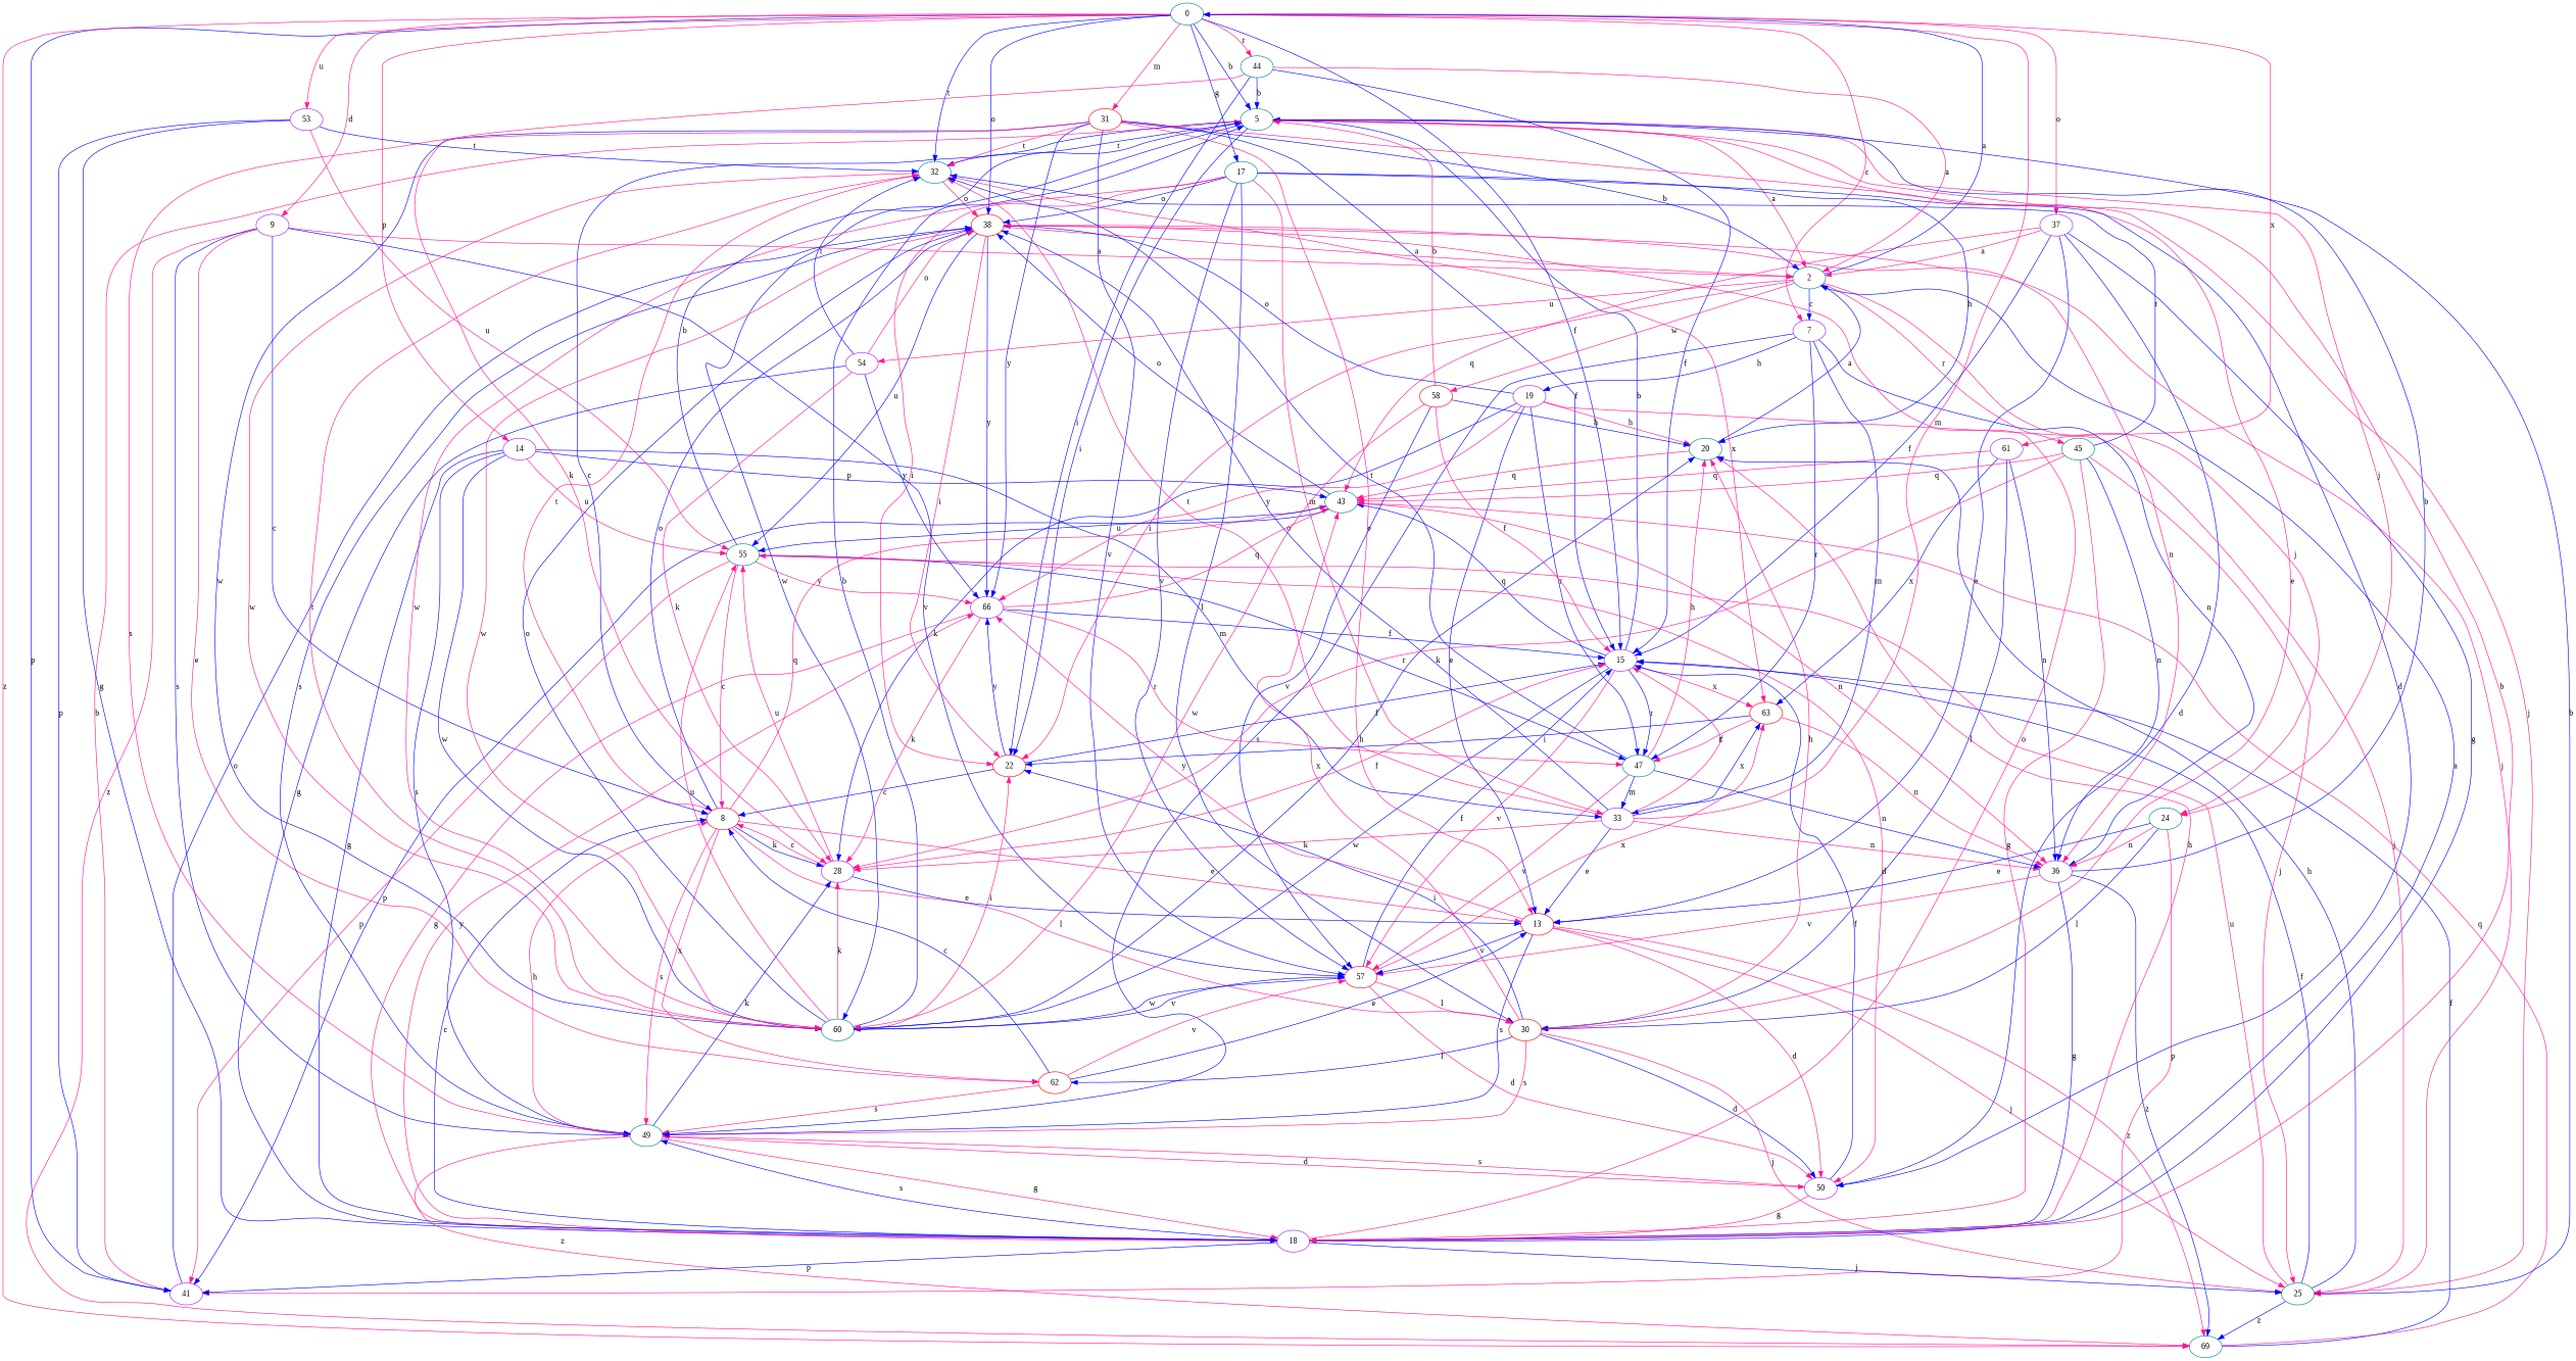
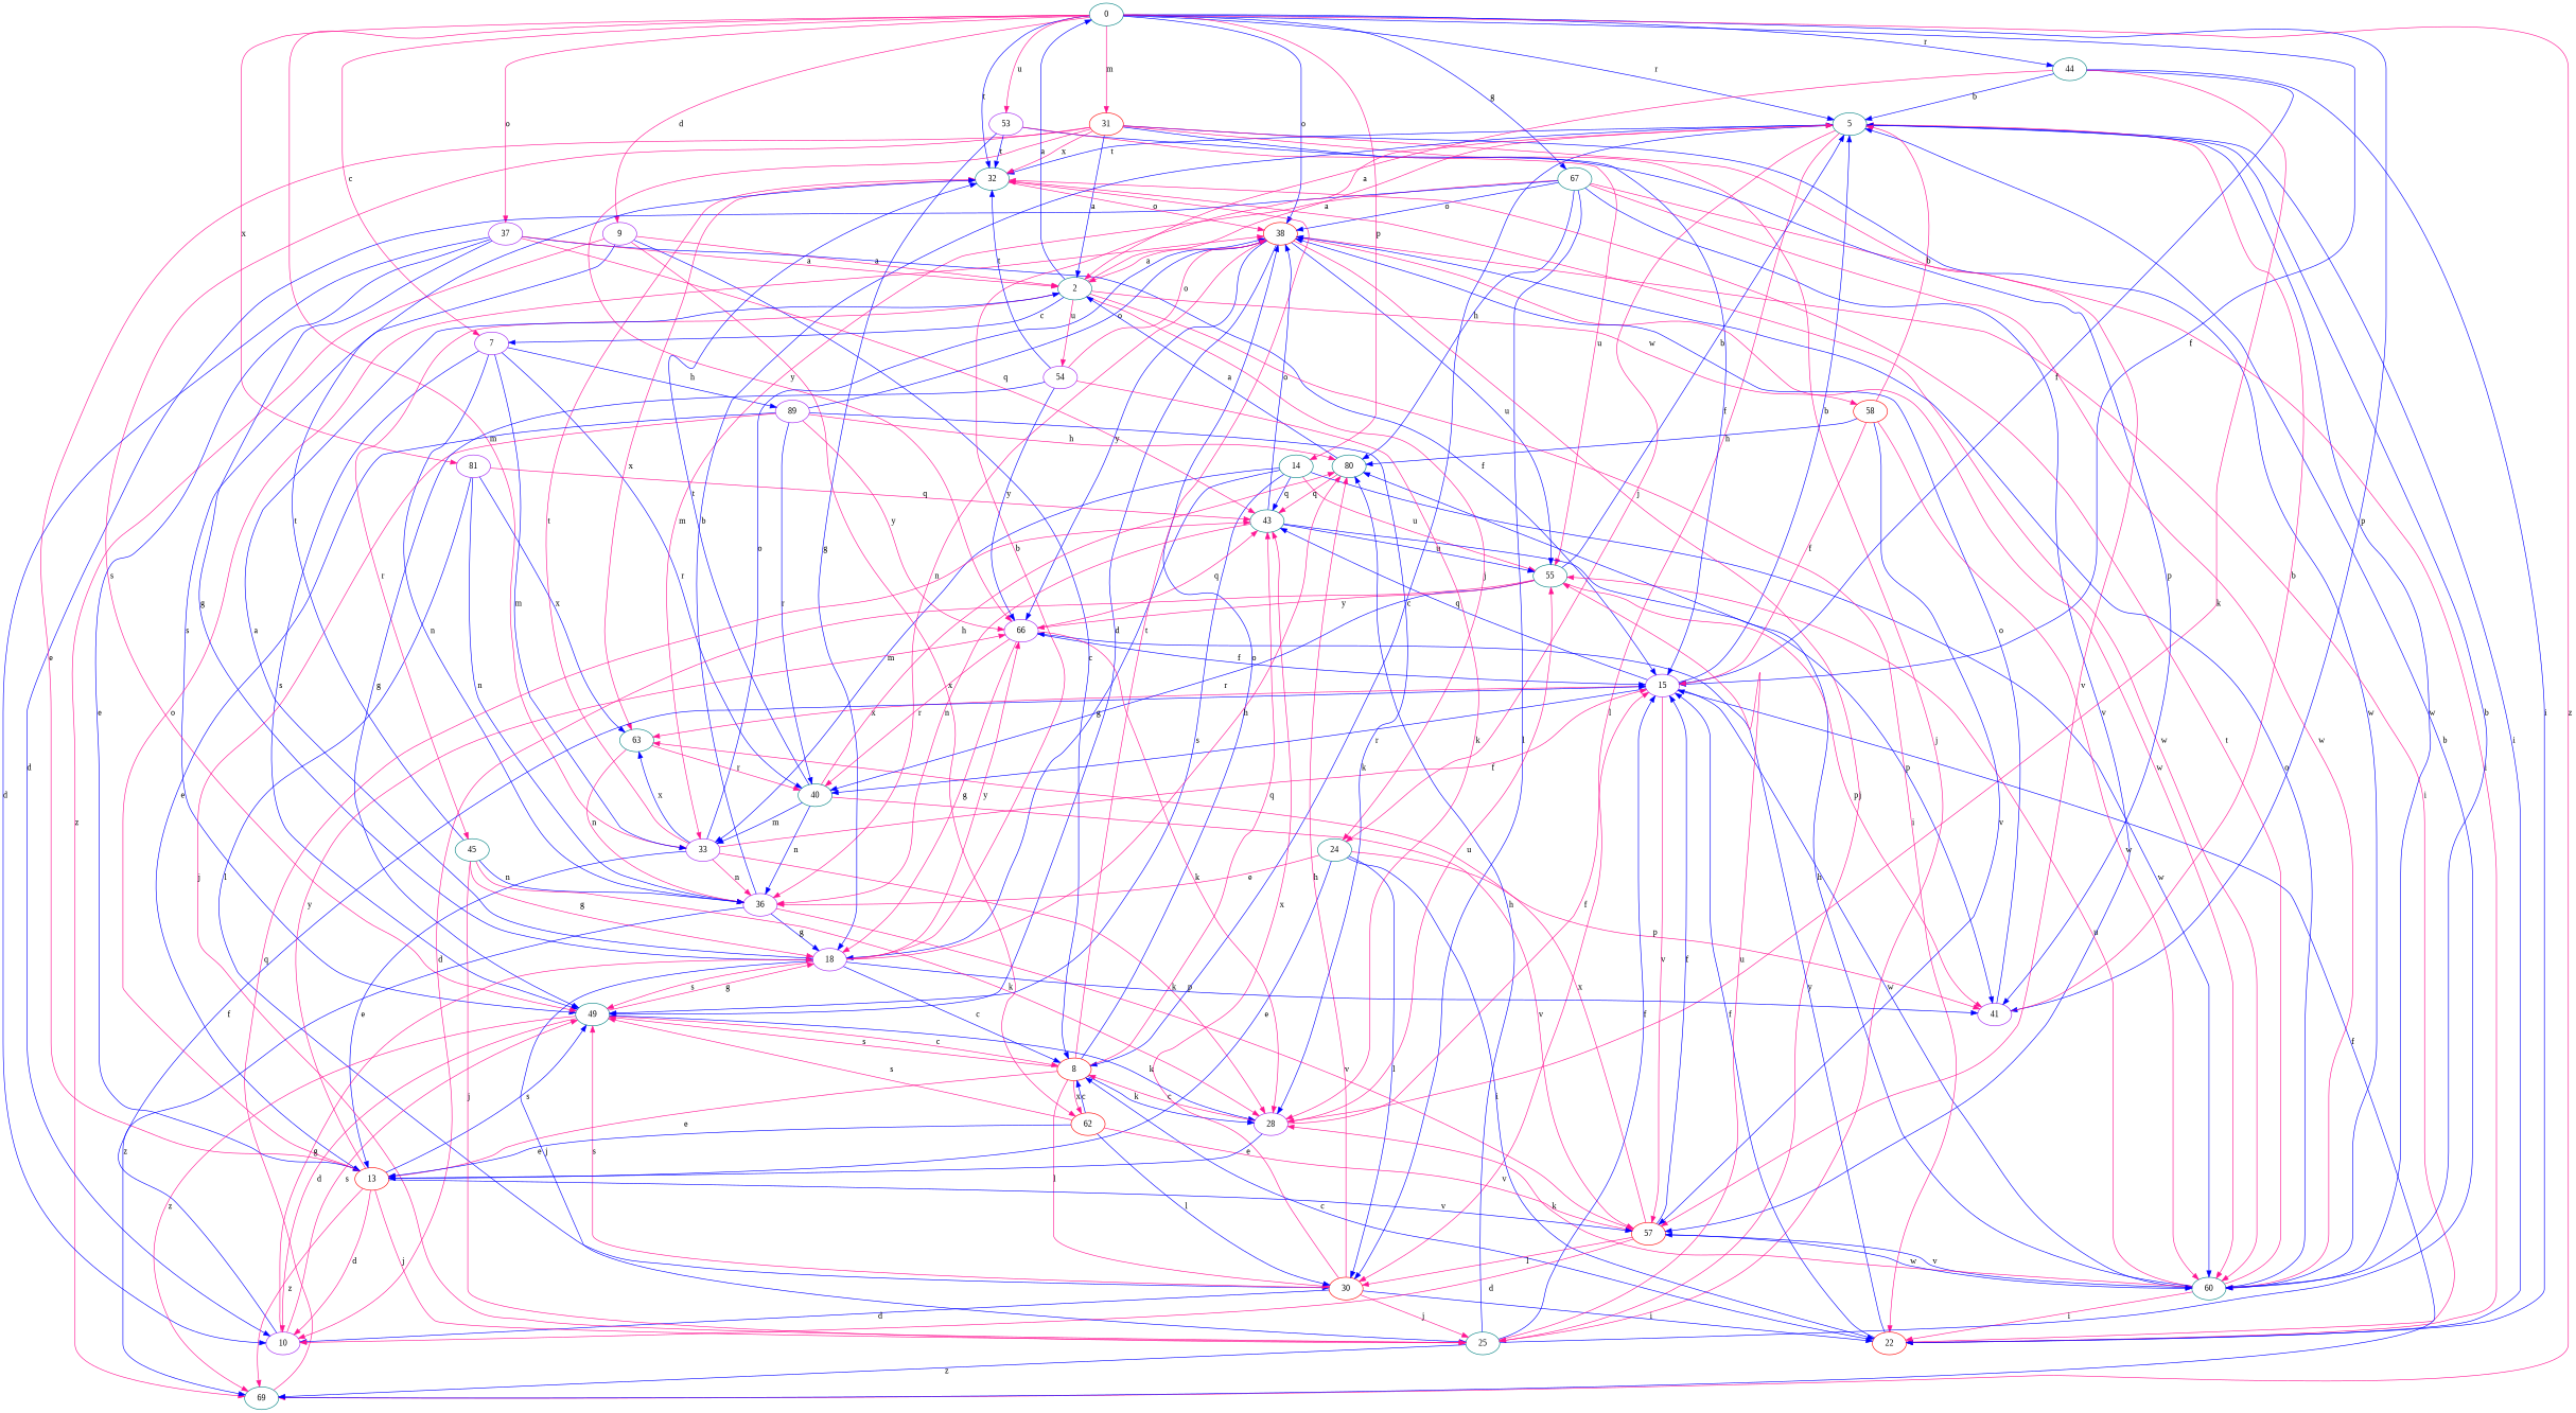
  strict digraph {
    fontname="Liberation Serif"
    node [color=teal fontname="Liberation Serif"]
    edge [color=deeppink fontname="Liberation Serif"]
    0
    5
    7 [color=purple]
    9 [color=purple]
-   14 [color=purple]
+   14
    15 [color=purple]
-   17
+   17 [label=67]
    31 [color=red]
    33 [color=purple]
    37 [color=purple]
    38 [color=red]
    41 [color=purple]
    44
    n14 [label=32]
    53 [color=purple]
-   61 [color=purple]
+   61 [color=purple label=81]
    69
    2
    22 [color=red]
    24
    8 [color=red]
    30 [color=red]
    60
-   19 [color=purple]
+   19 [color=purple label=89]
    36 [color=purple]
-   47
+   47 [label=40]
    49
    62 [color=red]
    57 [color=red]
    43
    18 [color=purple]
    55
-   63 [color=red]
-   10 [color=purple label=50]
-   20
+   63
+   10 [color=purple]
+   20 [label=80]
    13 [color=red]
    25
    66 [color=purple]
    28 [color=purple]
    45
    54 [color=purple]
    58 [color=red]
-   0 -> 5 [color=blue label=b]
+   0 -> 5 [color=blue label=r]
    0 -> 7 [label=c]
    0 -> 9 [label=d]
    0 -> 14 [label=p]
    0 -> 15 [color=blue label=f]
    0 -> 17 [color=blue label=g]
    0 -> 31 [label=m]
-   33 -> 0 [label=m]
+   0 -> 33 [label=m]
    0 -> 37 [label=o]
    0 -> 38 [color=blue label=o]
    0 -> 41 [color=blue label=p]
-   0 -> 44 [label=r]
+   0 -> 44 [color=blue label=r]
    0 -> n14 [color=blue label=t]
    0 -> 53 [label=u]
    0 -> 61 [label=x]
    0 -> 69 [label=z]
    5 -> n14 [color=blue label=t]
-   5 -> 2 [label=a]
+   2 -> 5 [label=a]
    5 -> 22 [color=blue label=i]
    5 -> 24 [label=j]
    5 -> 8 [color=blue label=c]
-   5 -> 30 [label=e]
+   5 -> 30 [label=l]
    5 -> 60 [color=blue label=w]
    7 -> 33 [color=blue label=m]
    7 -> 19 [color=blue label=h]
    7 -> 36 [color=blue label=n]
    7 -> 47 [color=blue label=r]
    7 -> 49 [color=blue label=s]
    9 -> 69 [label=z]
    9 -> 2 [label=a]
    9 -> 8 [color=blue label=c]
    9 -> 49 [color=blue label=s]
-   9 -> 62 [label=e]
-   9 -> 57 [color=blue label=v]
+   9 -> 62 [label=x]
    14 -> 33 [color=blue label=m]
    14 -> 60 [color=blue label=w]
    14 -> 49 [color=blue label=s]
-   14 -> 43 [color=blue label=p]
+   14 -> 43 [color=blue label=q]
    14 -> 18 [color=blue label=g]
    14 -> 55 [label=u]
    15 -> 5 [color=blue label=b]
    15 -> 60 [color=blue label=w]
    15 -> 47 [color=blue label=r]
    15 -> 57 [label=v]
    15 -> 43 [color=blue label=q]
    15 -> 63 [label=x]
    17 -> 33 [label=m]
    17 -> 38 [color=blue label=o]
    17 -> 22 [label=i]
    17 -> 30 [color=blue label=l]
    17 -> 60 [label=w]
    17 -> 57 [color=blue label=v]
    17 -> 10 [color=blue label=d]
    17 -> 20 [color=blue label=h]
    31 -> 15 [color=blue label=f]
-   31 -> n14 [label=t]
-   31 -> 2 [color=blue label=b]
+   31 -> n14 [label=x]
+   31 -> 2 [color=blue label=a]
    31 -> 60 [color=blue label=w]
    31 -> 49 [label=s]
-   31 -> 57 [color=blue label=v]
+   31 -> 57 [label=v]
    31 -> 13 [label=e]
    31 -> 25 [label=j]
-   31 -> 66 [color=blue label=y]
+   31 -> 66 [label=y]
    33 -> 15 [label=f]
    33 -> 38 [color=blue label=o]
    33 -> n14 [label=t]
    33 -> 36 [label=n]
    33 -> 63 [color=blue label=x]
    33 -> 13 [color=blue label=e]
    33 -> 28 [label=k]
    37 -> 15 [color=blue label=f]
    37 -> 2 [label=a]
    37 -> 43 [label=q]
    37 -> 18 [color=blue label=g]
    37 -> 10 [color=blue label=d]
    37 -> 13 [color=blue label=e]
    38 -> 2 [label=a]
    38 -> 22 [label=i]
    38 -> 60 [label=w]
    38 -> 36 [label=n]
-   38 -> 49 [color=blue label=s]
+   38 -> 49 [color=blue label=d]
    38 -> 55 [color=blue label=u]
    38 -> 25 [label=j]
    38 -> 66 [color=blue label=y]
    41 -> 5 [label=b]
    41 -> 38 [color=blue label=o]
    44 -> 5 [color=blue label=b]
    44 -> 15 [color=blue label=f]
    44 -> 2 [label=a]
    44 -> 22 [color=blue label=i]
    44 -> 28 [label=k]
    n14 -> 38 [label=o]
    n14 -> 60 [label=w]
    n14 -> 63 [label=x]
    53 -> 41 [color=blue label=p]
    53 -> n14 [color=blue label=t]
    53 -> 18 [color=blue label=g]
    53 -> 55 [label=u]
    61 -> 30 [color=blue label=l]
    61 -> 36 [color=blue label=n]
    61 -> 43 [label=q]
    61 -> 63 [color=blue label=x]
    69 -> 15 [color=blue label=f]
    69 -> 43 [label=q]
    2 -> 0 [color=blue label=a]
    2 -> 7 [color=blue label=c]
    2 -> 22 [label=i]
    2 -> 24 [label=j]
    2 -> 45 [label=r]
    2 -> 54 [label=u]
    2 -> 58 [label=w]
    22 -> 15 [color=blue label=f]
    22 -> 8 [color=blue label=c]
    22 -> 66 [color=blue label=y]
    24 -> 41 [label=p]
-   63 -> 22 [color=blue label=i]
+   24 -> 22 [color=blue label=i]
    24 -> 30 [color=blue label=l]
-   24 -> 36 [label=n]
+   24 -> 36 [label=e]
    24 -> 13 [color=blue label=e]
    8 -> 38 [color=blue label=o]
    8 -> n14 [label=t]
    8 -> 30 [label=l]
    8 -> 49 [label=s]
    8 -> 62 [label=x]
    8 -> 43 [label=q]
    8 -> 13 [label=e]
    8 -> 28 [color=blue label=k]
    30 -> 22 [color=blue label=i]
    30 -> 49 [label=s]
    30 -> 43 [label=x]
    30 -> 10 [color=blue label=d]
    30 -> 20 [label=h]
    30 -> 25 [label=j]
    60 -> 5 [color=blue label=b]
    60 -> 38 [color=blue label=o]
    60 -> n14 [label=t]
    60 -> 22 [label=i]
    60 -> 57 [color=blue label=v]
    60 -> 55 [label=u]
    60 -> 20 [color=blue label=h]
    60 -> 28 [label=k]
    19 -> 38 [color=blue label=o]
    19 -> 47 [color=blue label=r]
    19 -> 20 [label=h]
    19 -> 13 [color=blue label=e]
    19 -> 25 [label=j]
    19 -> 66 [label=y]
    19 -> 28 [color=blue label=k]
    36 -> 5 [color=blue label=b]
    36 -> 69 [color=blue label=z]
    36 -> 57 [label=v]
    36 -> 18 [color=blue label=g]
    47 -> 33 [color=blue label=m]
    47 -> n14 [color=blue label=t]
    47 -> 36 [color=blue label=n]
    47 -> 57 [label=v]
    47 -> 20 [label=h]
    49 -> 69 [label=z]
-   49 -> 8 [label=h]
+   49 -> 8 [label=c]
    49 -> 18 [label=g]
    49 -> 10 [label=d]
    49 -> 28 [color=blue label=k]
    62 -> 8 [color=blue label=c]
-   30 -> 62 [color=blue label=l]
+   62 -> 30 [color=blue label=l]
    62 -> 49 [label=s]
    62 -> 57 [label=v]
    62 -> 13 [color=blue label=e]
    57 -> 15 [color=blue label=f]
    57 -> 30 [label=l]
    57 -> 60 [color=blue label=w]
    57 -> 63 [label=x]
    57 -> 10 [label=d]
    43 -> 38 [color=blue label=o]
    43 -> 41 [color=blue label=p]
    43 -> 36 [label=n]
    43 -> 55 [color=blue label=u]
    18 -> 5 [label=b]
-   18 -> 38 [label=o]
+   13 -> 38 [label=o]
    18 -> 41 [color=blue label=p]
    18 -> 2 [color=blue label=a]
    18 -> 8 [color=blue label=c]
-   18 -> 49 [color=blue label=s]
+   18 -> 49 [label=s]
    18 -> 20 [label=h]
    18 -> 25 [color=blue label=j]
    18 -> 66 [label=y]
    55 -> 5 [color=blue label=b]
    55 -> 41 [label=p]
-   55 -> 8 [label=c]
    55 -> 47 [color=blue label=r]
    55 -> 10 [label=d]
    55 -> 66 [label=y]
    63 -> 36 [label=n]
    63 -> 47 [label=r]
    10 -> 15 [color=blue label=f]
    10 -> 49 [label=s]
    10 -> 18 [label=g]
    20 -> 2 [color=blue label=a]
    20 -> 43 [label=q]
    13 -> 69 [label=z]
    13 -> 49 [color=blue label=s]
    13 -> 57 [color=blue label=v]
    13 -> 10 [label=d]
    13 -> 25 [label=j]
    13 -> 66 [label=y]
    25 -> 5 [color=blue label=b]
    25 -> 15 [color=blue label=f]
    25 -> 69 [color=blue label=z]
    25 -> 55 [label=u]
    25 -> 20 [color=blue label=h]
    66 -> 15 [color=blue label=f]
    66 -> 47 [label=r]
    66 -> 43 [label=q]
    66 -> 18 [label=g]
    66 -> 28 [label=k]
    28 -> 15 [label=f]
    28 -> 8 [label=c]
    28 -> 55 [label=u]
    28 -> 13 [color=blue label=e]
    45 -> n14 [color=blue label=t]
    45 -> 36 [color=blue label=n]
-   45 -> 43 [label=q]
    45 -> 18 [label=g]
    45 -> 25 [label=j]
    45 -> 28 [label=k]
    54 -> 38 [label=o]
    54 -> n14 [color=blue label=t]
-   54 -> 18 [color=blue label=g]
+   54 -> 49 [color=blue label=g]
    54 -> 66 [color=blue label=y]
    54 -> 28 [label=k]
    58 -> 5 [label=b]
    58 -> 15 [label=f]
    58 -> 60 [label=w]
    58 -> 57 [color=blue label=v]
    58 -> 20 [color=blue label=h]
  }
